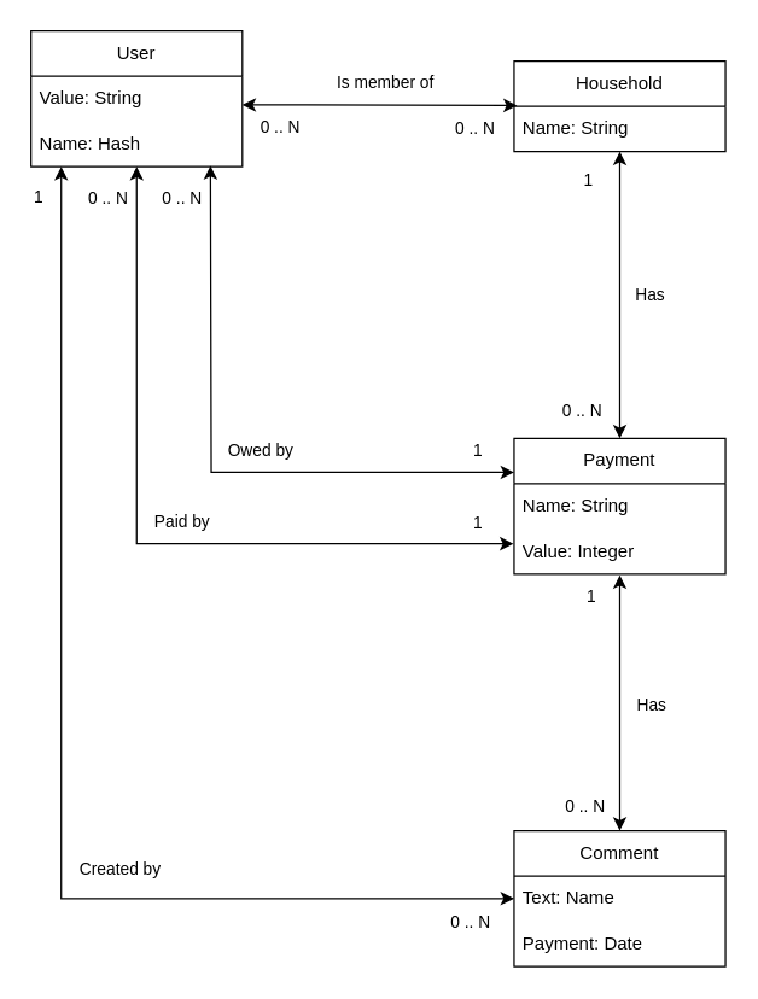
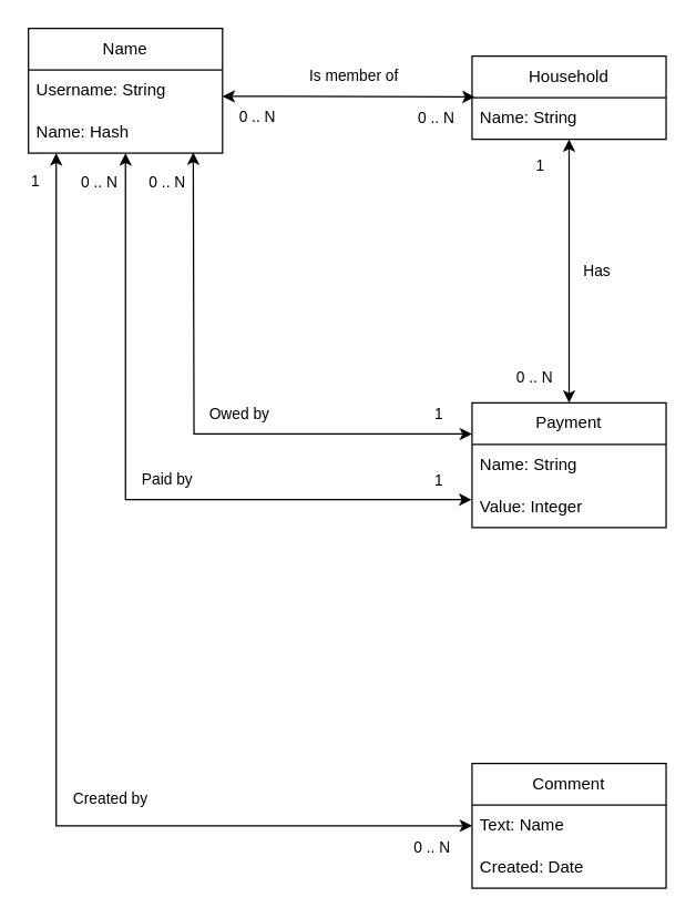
  <mxCell id="0" />
  <mxCell id="1" parent="0" />
- <mxCell id="2" value="User" style="swimlane;fontStyle=0;childLayout=stackLayout;horizontal=1;startSize=30;horizontalStack=0;resizeParent=1;resizeParentMax=0;resizeLast=0;collapsible=1;marginBottom=0;whiteSpace=wrap;html=1;" vertex="1" parent="1"><mxGeometry x="20" y="20" width="140" height="90" as="geometry" /></mxCell>
- <mxCell id="3" value="Value: String" style="text;strokeColor=none;fillColor=none;align=left;verticalAlign=middle;spacingLeft=4;spacingRight=4;overflow=hidden;points=[[0,0.5],[1,0.5]];portConstraint=eastwest;rotatable=0;whiteSpace=wrap;html=1;" vertex="1" parent="2"><mxGeometry y="30" width="140" height="30" as="geometry" /></mxCell>
+ <mxCell id="2" value="Name" style="swimlane;fontStyle=0;childLayout=stackLayout;horizontal=1;startSize=30;horizontalStack=0;resizeParent=1;resizeParentMax=0;resizeLast=0;collapsible=1;marginBottom=0;whiteSpace=wrap;html=1;" vertex="1" parent="1"><mxGeometry x="20" y="20" width="140" height="90" as="geometry" /></mxCell>
+ <mxCell id="3" value="Username: String" style="text;strokeColor=none;fillColor=none;align=left;verticalAlign=middle;spacingLeft=4;spacingRight=4;overflow=hidden;points=[[0,0.5],[1,0.5]];portConstraint=eastwest;rotatable=0;whiteSpace=wrap;html=1;" vertex="1" parent="2"><mxGeometry y="30" width="140" height="30" as="geometry" /></mxCell>
  <mxCell id="4" value="Name: Hash" style="text;strokeColor=none;fillColor=none;align=left;verticalAlign=middle;spacingLeft=4;spacingRight=4;overflow=hidden;points=[[0,0.5],[1,0.5]];portConstraint=eastwest;rotatable=0;whiteSpace=wrap;html=1;" vertex="1" parent="2"><mxGeometry y="60" width="140" height="30" as="geometry" /></mxCell>
  <mxCell id="5" value="Household" style="swimlane;fontStyle=0;childLayout=stackLayout;horizontal=1;startSize=30;horizontalStack=0;resizeParent=1;resizeParentMax=0;resizeLast=0;collapsible=1;marginBottom=0;whiteSpace=wrap;html=1;" vertex="1" parent="1"><mxGeometry x="340" y="40" width="140" height="60" as="geometry" /></mxCell>
  <mxCell id="6" value="Name: String" style="text;strokeColor=none;fillColor=none;align=left;verticalAlign=middle;spacingLeft=4;spacingRight=4;overflow=hidden;points=[[0,0.5],[1,0.5]];portConstraint=eastwest;rotatable=0;whiteSpace=wrap;html=1;" vertex="1" parent="5"><mxGeometry y="30" width="140" height="30" as="geometry" /></mxCell>
- <mxCell id="7" style="edgeStyle=orthogonalEdgeStyle;rounded=0;orthogonalLoop=1;jettySize=auto;html=1;startArrow=classic;startFill=1;entryX=0.5;entryY=0;entryDx=0;entryDy=0;exitX=0.5;exitY=1.02;exitDx=0;exitDy=0;exitPerimeter=0;" edge="1" parent="1" source="17" target="22"><mxGeometry relative="1" as="geometry"><mxPoint x="410" y="390" as="sourcePoint" /><mxPoint x="130" y="350" as="targetPoint" /><Array as="points"><mxPoint x="410" y="440" /><mxPoint x="410" y="440" /></Array></mxGeometry></mxCell>
- <mxCell id="8" value="Has" style="edgeLabel;html=1;align=center;verticalAlign=middle;resizable=0;points=[];" vertex="1" connectable="0" parent="7"><mxGeometry x="0.309" y="2" relative="1" as="geometry"><mxPoint x="18" y="-25" as="offset" /></mxGeometry></mxCell>
- <mxCell id="9" value="1" style="edgeLabel;html=1;align=center;verticalAlign=middle;resizable=0;points=[];" vertex="1" connectable="0" parent="7"><mxGeometry x="-0.202" y="-1" relative="1" as="geometry"><mxPoint x="-19" y="-54" as="offset" /></mxGeometry></mxCell>
- <mxCell id="10" value="0 .. N" style="edgeLabel;html=1;align=center;verticalAlign=middle;resizable=0;points=[];" vertex="1" connectable="0" parent="7"><mxGeometry x="0.364" y="1" relative="1" as="geometry"><mxPoint x="-25" y="37" as="offset" /></mxGeometry></mxCell>
  <mxCell id="11" style="edgeStyle=orthogonalEdgeStyle;rounded=0;orthogonalLoop=1;jettySize=auto;html=1;startArrow=classic;startFill=1;exitX=-0.003;exitY=-0.007;exitDx=0;exitDy=0;exitPerimeter=0;" edge="1" parent="1"><mxGeometry relative="1" as="geometry"><mxPoint x="90" y="110" as="targetPoint" /><mxPoint x="339.58" y="359.79" as="sourcePoint" /><Array as="points"><mxPoint x="90" y="360" /></Array></mxGeometry></mxCell>
  <mxCell id="12" value="Paid by" style="edgeLabel;html=1;align=center;verticalAlign=middle;resizable=0;points=[];" vertex="1" connectable="0" parent="11"><mxGeometry x="-0.196" y="3" relative="1" as="geometry"><mxPoint x="-19" y="-18" as="offset" /></mxGeometry></mxCell>
  <mxCell id="13" value="0 .. N" style="edgeLabel;html=1;align=center;verticalAlign=middle;resizable=0;points=[];" vertex="1" connectable="0" parent="11"><mxGeometry x="0.902" relative="1" as="geometry"><mxPoint x="-20" y="-4" as="offset" /></mxGeometry></mxCell>
  <mxCell id="14" value="1" style="edgeLabel;html=1;align=center;verticalAlign=middle;resizable=0;points=[];" vertex="1" connectable="0" parent="11"><mxGeometry x="-0.901" y="1" relative="1" as="geometry"><mxPoint x="1" y="-15" as="offset" /></mxGeometry></mxCell>
  <mxCell id="15" value="Payment" style="swimlane;fontStyle=0;childLayout=stackLayout;horizontal=1;startSize=30;horizontalStack=0;resizeParent=1;resizeParentMax=0;resizeLast=0;collapsible=1;marginBottom=0;whiteSpace=wrap;html=1;" vertex="1" parent="1"><mxGeometry x="340" y="290" width="140" height="90" as="geometry" /></mxCell>
  <mxCell id="16" value="Name: String" style="text;strokeColor=none;fillColor=none;align=left;verticalAlign=middle;spacingLeft=4;spacingRight=4;overflow=hidden;points=[[0,0.5],[1,0.5]];portConstraint=eastwest;rotatable=0;whiteSpace=wrap;html=1;" vertex="1" parent="15"><mxGeometry y="30" width="140" height="30" as="geometry" /></mxCell>
  <mxCell id="17" value="Value: Integer" style="text;strokeColor=none;fillColor=none;align=left;verticalAlign=middle;spacingLeft=4;spacingRight=4;overflow=hidden;points=[[0,0.5],[1,0.5]];portConstraint=eastwest;rotatable=0;whiteSpace=wrap;html=1;" vertex="1" parent="15"><mxGeometry y="60" width="140" height="30" as="geometry" /></mxCell>
  <mxCell id="18" style="edgeStyle=orthogonalEdgeStyle;rounded=0;orthogonalLoop=1;jettySize=auto;html=1;startArrow=classic;startFill=1;exitX=0;exitY=0.5;exitDx=0;exitDy=0;" edge="1" parent="1" source="23"><mxGeometry relative="1" as="geometry"><mxPoint x="40" y="110" as="targetPoint" /><Array as="points"><mxPoint x="40" y="595" /></Array></mxGeometry></mxCell>
  <mxCell id="19" value="Created by" style="edgeLabel;html=1;align=center;verticalAlign=middle;resizable=0;points=[];" vertex="1" connectable="0" parent="18"><mxGeometry x="0.145" y="-1" relative="1" as="geometry"><mxPoint x="37" y="129" as="offset" /></mxGeometry></mxCell>
  <mxCell id="20" value="1" style="edgeLabel;html=1;align=center;verticalAlign=middle;resizable=0;points=[];" vertex="1" connectable="0" parent="18"><mxGeometry x="0.695" y="2" relative="1" as="geometry"><mxPoint x="-14" y="-101" as="offset" /></mxGeometry></mxCell>
  <mxCell id="21" value="0 .. N" style="edgeLabel;html=1;align=center;verticalAlign=middle;resizable=0;points=[];" vertex="1" connectable="0" parent="18"><mxGeometry x="0.62" y="-4" relative="1" as="geometry"><mxPoint x="266" y="351" as="offset" /></mxGeometry></mxCell>
  <mxCell id="22" value="Comment" style="swimlane;fontStyle=0;childLayout=stackLayout;horizontal=1;startSize=30;horizontalStack=0;resizeParent=1;resizeParentMax=0;resizeLast=0;collapsible=1;marginBottom=0;whiteSpace=wrap;html=1;" vertex="1" parent="1"><mxGeometry x="340" y="550" width="140" height="90" as="geometry" /></mxCell>
  <mxCell id="23" value="Text: Name" style="text;strokeColor=none;fillColor=none;align=left;verticalAlign=middle;spacingLeft=4;spacingRight=4;overflow=hidden;points=[[0,0.5],[1,0.5]];portConstraint=eastwest;rotatable=0;whiteSpace=wrap;html=1;" vertex="1" parent="22"><mxGeometry y="30" width="140" height="30" as="geometry" /></mxCell>
- <mxCell id="24" value="Payment: Date" style="text;strokeColor=none;fillColor=none;align=left;verticalAlign=middle;spacingLeft=4;spacingRight=4;overflow=hidden;points=[[0,0.5],[1,0.5]];portConstraint=eastwest;rotatable=0;whiteSpace=wrap;html=1;" vertex="1" parent="22"><mxGeometry y="60" width="140" height="30" as="geometry" /></mxCell>
+ <mxCell id="24" value="Created: Date" style="text;strokeColor=none;fillColor=none;align=left;verticalAlign=middle;spacingLeft=4;spacingRight=4;overflow=hidden;points=[[0,0.5],[1,0.5]];portConstraint=eastwest;rotatable=0;whiteSpace=wrap;html=1;" vertex="1" parent="22"><mxGeometry y="60" width="140" height="30" as="geometry" /></mxCell>
  <mxCell id="25" value="Is member of" style="edgeStyle=orthogonalEdgeStyle;rounded=0;orthogonalLoop=1;jettySize=auto;html=1;entryX=0.014;entryY=-0.02;entryDx=0;entryDy=0;labelBorderColor=none;align=left;startArrow=classic;startFill=1;entryPerimeter=0;" edge="1" parent="1" target="6"><mxGeometry x="-0.333" y="15" relative="1" as="geometry"><mxPoint x="160" y="69" as="sourcePoint" /><mxPoint x="340" y="65" as="targetPoint" /><Array as="points"><mxPoint x="190" y="69" /><mxPoint x="190" y="69" /></Array><mxPoint as="offset" /></mxGeometry></mxCell>
  <mxCell id="26" value="0 .. N" style="edgeLabel;html=1;align=center;verticalAlign=middle;resizable=0;points=[];" vertex="1" connectable="0" parent="25"><mxGeometry x="-0.124" y="-2" relative="1" as="geometry"><mxPoint x="74" y="13" as="offset" /></mxGeometry></mxCell>
  <mxCell id="27" value="0 .. N" style="edgeLabel;html=1;align=center;verticalAlign=middle;resizable=0;points=[];" vertex="1" connectable="0" parent="25"><mxGeometry x="-0.258" y="1" relative="1" as="geometry"><mxPoint x="-44" y="15" as="offset" /></mxGeometry></mxCell>
  <mxCell id="28" value="&lt;span style=&quot;text-align: right;&quot;&gt;Has&lt;/span&gt;" style="endArrow=classic;html=1;rounded=0;entryX=0.5;entryY=0;entryDx=0;entryDy=0;startArrow=classic;startFill=1;" edge="1" parent="1" source="6" target="15"><mxGeometry y="20" width="50" height="50" relative="1" as="geometry"><mxPoint x="410" y="110" as="sourcePoint" /><mxPoint x="570" y="110" as="targetPoint" /><mxPoint as="offset" /></mxGeometry></mxCell>
  <mxCell id="29" value="1" style="edgeLabel;html=1;align=center;verticalAlign=middle;resizable=0;points=[];" vertex="1" connectable="0" parent="28"><mxGeometry x="-0.675" y="1" relative="1" as="geometry"><mxPoint x="-23" y="-13" as="offset" /></mxGeometry></mxCell>
  <mxCell id="30" value="0 .. N" style="edgeLabel;html=1;align=center;verticalAlign=middle;resizable=0;points=[];" vertex="1" connectable="0" parent="28"><mxGeometry x="-0.287" y="1" relative="1" as="geometry"><mxPoint x="-27" y="103" as="offset" /></mxGeometry></mxCell>
  <mxCell id="31" style="edgeStyle=orthogonalEdgeStyle;rounded=0;orthogonalLoop=1;jettySize=auto;html=1;entryX=0.849;entryY=0.98;entryDx=0;entryDy=0;entryPerimeter=0;startArrow=classic;startFill=1;exitX=0;exitY=0.25;exitDx=0;exitDy=0;" edge="1" parent="1" source="15"><mxGeometry relative="1" as="geometry"><mxPoint x="138.86" y="109.4" as="targetPoint" /></mxGeometry></mxCell>
  <mxCell id="32" value="0 .. N" style="edgeLabel;html=1;align=center;verticalAlign=middle;resizable=0;points=[];" vertex="1" connectable="0" parent="31"><mxGeometry x="0.892" y="1" relative="1" as="geometry"><mxPoint x="-18" y="-1" as="offset" /></mxGeometry></mxCell>
  <mxCell id="33" value="Owed by" style="edgeLabel;html=1;align=center;verticalAlign=middle;resizable=0;points=[];" vertex="1" connectable="0" parent="31"><mxGeometry x="-0.207" y="1" relative="1" as="geometry"><mxPoint x="-9" y="-16" as="offset" /></mxGeometry></mxCell>
  <mxCell id="34" value="1" style="edgeLabel;html=1;align=center;verticalAlign=middle;resizable=0;points=[];" vertex="1" connectable="0" parent="31"><mxGeometry x="-0.876" y="-2" relative="1" as="geometry"><mxPoint y="-13" as="offset" /></mxGeometry></mxCell>
